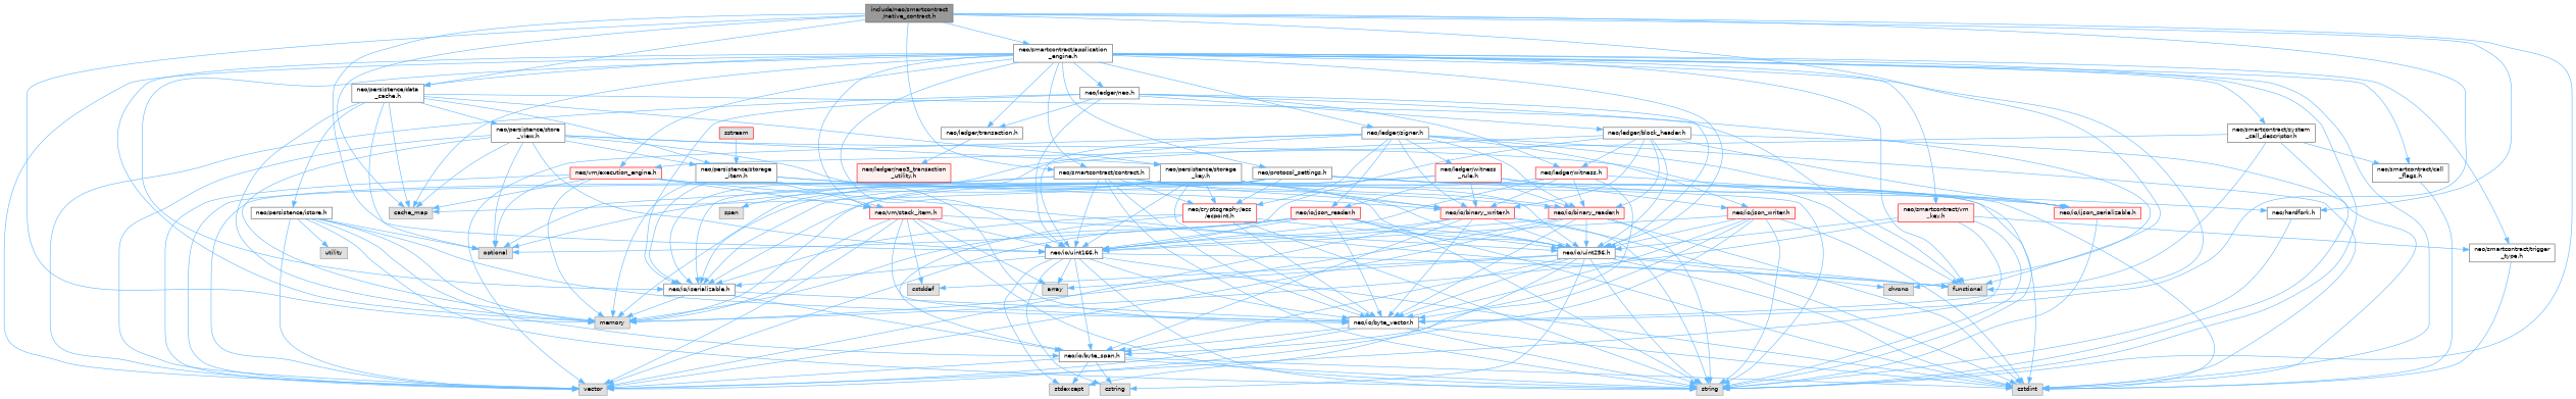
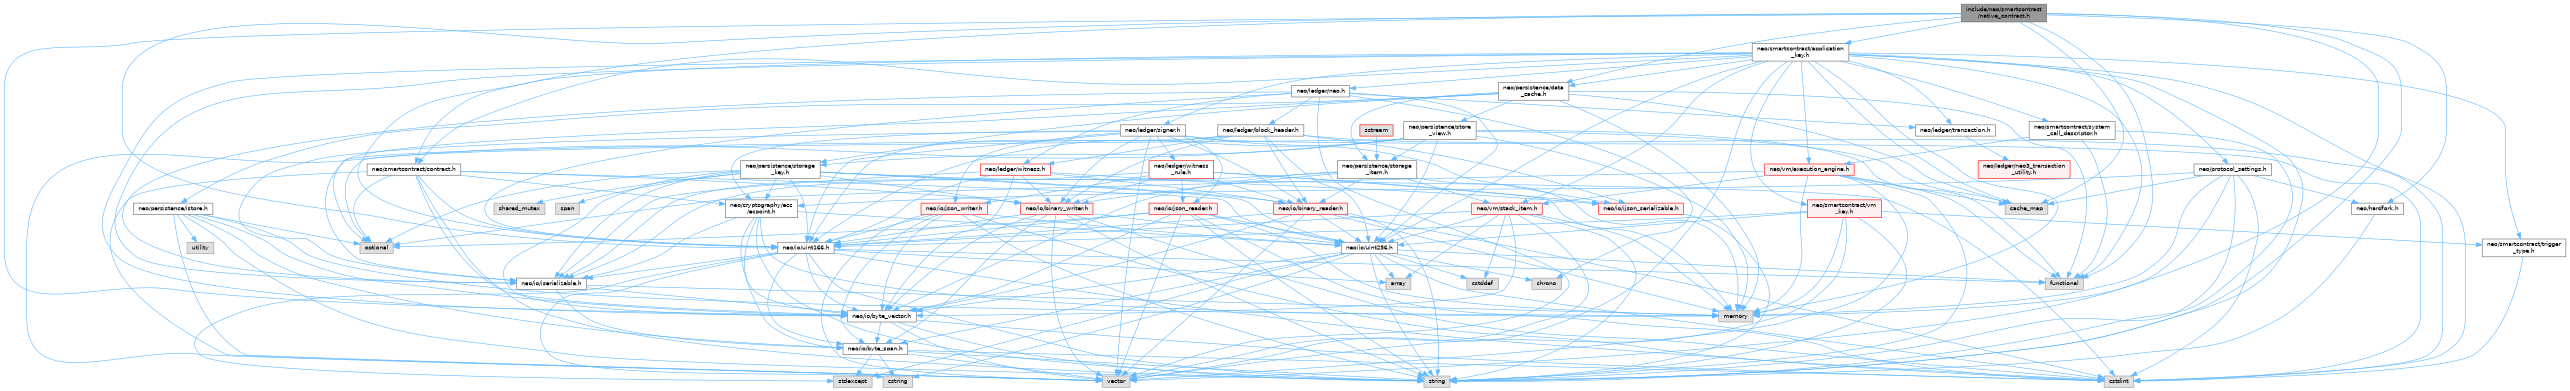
  digraph {
    node [color=grey40 fillcolor=white fontname=Helvetica fontsize=10 shape=box style=filled]
    edge [color=steelblue1 fontname=Helvetica fontsize=10 labelfontname=Helvetica labelfontsize=10 style=solid]
    n1 [color=gray40 fillcolor=grey60 fontcolor=black height=0.2 label="include/neo/smartcontract\l/native_contract.h" width=0.4]
    n2 [height=0.2 label="neo/io/byte_vector.h" width=0.4]
    n3 [color=grey60 fillcolor="#E0E0E0" height=0.2 label=string width=0.4]
    n4 [height=0.2 label="neo/io/uint166.h" width=0.4]
    n5 [color=grey60 fillcolor="#E0E0E0" height=0.2 label=memory width=0.4]
    n6 [color=grey60 fillcolor="#E0E0E0" height=0.2 label=functional width=0.4]
    n7 [height=0.2 label="neo/persistence/data\l_cache.h" width=0.4]
    n8 [color=grey60 fillcolor="#E0E0E0" height=0.2 label=cache_map width=0.4]
-   n9 [height=0.2 label="neo/smartcontract/application\l_engine.h" width=0.4]
+   n9 [height=0.2 label="neo/smartcontract/application\l_key.h" width=0.4]
    n10 [height=0.2 label="neo/smartcontract/contract.h" width=0.4]
    n11 [height=0.2 label="neo/hardfork.h" width=0.4]
    n12 [color=grey60 fillcolor="#E0E0E0" height=0.2 label=vector width=0.4]
    n13 [height=0.2 label="neo/io/byte_span.h" width=0.4]
    n14 [color=grey60 fillcolor="#E0E0E0" height=0.2 label=cstdint width=0.4]
    n15 [color=grey60 fillcolor="#E0E0E0" height=0.2 label=cstring width=0.4]
    n16 [color=grey60 fillcolor="#E0E0E0" height=0.2 label=stdexcept width=0.4]
    n17 [height=0.2 label="neo/io/iserializable.h" width=0.4]
    n18 [color=grey60 fillcolor="#E0E0E0" height=0.2 label=array width=0.4]
    n19 [height=0.2 label="neo/persistence/istore.h" width=0.4]
    n20 [color=grey60 fillcolor="#E0E0E0" height=0.2 label=optional width=0.4]
    n21 [height=0.2 label="neo/persistence/storage\l_item.h" width=0.4]
    n22 [height=0.2 label="neo/persistence/storage\l_key.h" width=0.4]
    n23 [height=0.2 label="neo/persistence/store\l_view.h" width=0.4]
    n24 [color=red fillcolor="#FFF0F0" height=0.2 label="neo/vm/stack_item.h" width=0.4]
    n25 [height=0.2 label="neo/io/uint256.h" width=0.4]
    n26 [height=0.2 label="neo/ledger/neo.h" width=0.4]
    n27 [height=0.2 label="neo/ledger/transaction.h" width=0.4]
    n28 [height=0.2 label="neo/ledger/signer.h" width=0.4]
    n29 [height=0.2 label="neo/protocol_settings.h" width=0.4]
-   n30 [height=0.2 label="neo/smartcontract/call\l_flags.h" width=0.4]
    n31 [height=0.2 label="neo/smartcontract/system\l_call_descriptor.h" width=0.4]
    n32 [color=red fillcolor="#FFF0F0" height=0.2 label="neo/vm/execution_engine.h" width=0.4]
    n33 [height=0.2 label="neo/smartcontract/trigger\l_type.h" width=0.4]
    n34 [color=red fillcolor="#FFF0F0" height=0.2 label="neo/smartcontract/vm\l_key.h" width=0.4]
    n35 [color=red fillcolor="#FFF0F0" height=0.2 label="neo/io/binary_writer.h" width=0.4]
-   n36 [color=red height=0.2 label="neo/cryptography/ecc\l/ecpoint.h" width=0.4]
+   n36 [height=0.2 label="neo/cryptography/ecc\l/ecpoint.h" width=0.4]
    n37 [color=grey60 fillcolor="#E0E0E0" height=0.2 label=utility width=0.4]
    n38 [color=red fillcolor="#FFF0F0" height=0.2 label="neo/io/binary_reader.h" width=0.4]
+   n39 [color=grey60 fillcolor="#E0E0E0" height=0.2 label=shared_mutex width=0.4]
    n40 [color=grey60 fillcolor="#E0E0E0" height=0.2 label=span width=0.4]
    n41 [color=grey60 fillcolor="#E0E0E0" height=0.2 label=cstddef width=0.4]
    n42 [color=red fillcolor="#E0E0E0" height=0.2 label=sstream width=0.4]
    n43 [color=grey60 fillcolor="#E0E0E0" height=0.2 label=chrono width=0.4]
    n44 [height=0.2 label="neo/ledger/block_header.h" width=0.4]
    n45 [color=red height=0.2 label="neo/ledger/witness.h" width=0.4]
    n46 [color=red fillcolor="#FFF0F0" height=0.2 label="neo/ledger/neo3_transaction\l_utility.h" width=0.4]
    n47 [color=red fillcolor="#FFF0F0" height=0.2 label="neo/io/ijson_serializable.h" width=0.4]
    n48 [color=red fillcolor="#FFF0F0" height=0.2 label="neo/io/json_reader.h" width=0.4]
    n49 [color=red fillcolor="#FFF0F0" height=0.2 label="neo/io/json_writer.h" width=0.4]
    n50 [color=red height=0.2 label="neo/ledger/witness\l_rule.h" width=0.4]
    n1 -> n2
    n1 -> n3
    n1 -> n4
    n1 -> n5
    n1 -> n6
    n1 -> n7
    n1 -> n8
    n1 -> n9
    n1 -> n10
    n1 -> n11
    n2 -> n3
    n2 -> n12
    n2 -> n13
    n2 -> n14
    n4 -> n2
    n4 -> n3
    n4 -> n6
    n4 -> n13
    n4 -> n14
    n4 -> n15
    n4 -> n16
    n4 -> n17
    n4 -> n18
    n7 -> n5
    n7 -> n6
    n7 -> n8
    n7 -> n19
    n7 -> n20
    n7 -> n21
    n7 -> n22
    n7 -> n23
    n9 -> n2
    n9 -> n3
    n9 -> n4
    n9 -> n5
    n9 -> n6
    n9 -> n7
    n9 -> n8
    n9 -> n10
    n9 -> n12
    n9 -> n14
    n9 -> n17
    n9 -> n24
    n9 -> n25
    n9 -> n26
    n9 -> n27
    n9 -> n28
    n9 -> n29
-   n9 -> n30
    n9 -> n31
    n9 -> n32
    n9 -> n33
    n9 -> n34
    n10 -> n2
    n10 -> n3
    n10 -> n4
    n10 -> n12
    n10 -> n20
    n10 -> n25
    n10 -> n35
    n10 -> n36
    n11 -> n3
    n13 -> n3
    n13 -> n12
    n13 -> n14
    n13 -> n15
    n13 -> n16
    n17 -> n2
    n17 -> n5
    n17 -> n13
    n19 -> n2
    n19 -> n3
    n19 -> n5
    n19 -> n12
    n19 -> n13
    n19 -> n20
    n19 -> n37
    n21 -> n2
    n21 -> n5
    n21 -> n17
    n21 -> n24
    n21 -> n35
    n21 -> n38
    n22 -> n2
    n22 -> n4
    n22 -> n14
    n22 -> n17
    n22 -> n20
    n22 -> n25
    n22 -> n35
    n22 -> n36
    n22 -> n38
+   n22 -> n39
    n22 -> n40
    n23 -> n4
    n23 -> n5
    n23 -> n6
    n23 -> n8
    n23 -> n12
    n23 -> n20
    n23 -> n21
    n23 -> n22
    n23 -> n25
    n24 -> n2
    n24 -> n3
    n24 -> n4
    n24 -> n5
    n24 -> n12
    n24 -> n18
    n24 -> n25
    n24 -> n41
    n25 -> n2
    n25 -> n3
    n25 -> n6
    n25 -> n13
    n25 -> n14
    n25 -> n15
    n25 -> n16
    n25 -> n18
    n25 -> n41
    n25 -> n43
    n26 -> n4
    n26 -> n12
    n26 -> n17
    n26 -> n25
    n26 -> n27
    n26 -> n43
    n26 -> n44
    n26 -> n45
    n27 -> n46
    n28 -> n4
    n28 -> n12
    n28 -> n14
    n28 -> n17
    n28 -> n35
    n28 -> n36
    n28 -> n38
    n28 -> n47
    n28 -> n48
    n28 -> n49
    n28 -> n50
    n29 -> n3
    n29 -> n5
    n29 -> n8
    n29 -> n11
    n29 -> n12
    n29 -> n14
    n29 -> n36
-   n30 -> n14
    n31 -> n3
    n31 -> n6
-   n31 -> n30
    n31 -> n32
    n32 -> n3
    n32 -> n5
    n32 -> n6
    n32 -> n8
    n32 -> n12
    n32 -> n20
    n32 -> n24
    n33 -> n14
    n34 -> n3
+   n34 -> n4
    n34 -> n5
    n34 -> n12
    n34 -> n25
    n34 -> n33
    n35 -> n2
    n35 -> n3
    n35 -> n4
    n35 -> n12
    n35 -> n13
    n35 -> n14
    n35 -> n25
    n36 -> n2
    n36 -> n3
+   n36 -> n5
    n36 -> n13
    n36 -> n17
    n36 -> n25
    n38 -> n2
    n38 -> n3
    n38 -> n4
    n38 -> n5
    n38 -> n12
    n38 -> n14
    n38 -> n25
    n42 -> n21
    n44 -> n4
    n44 -> n14
    n44 -> n17
    n44 -> n25
    n44 -> n35
    n44 -> n38
    n44 -> n45
    n44 -> n47
    n45 -> n2
    n45 -> n4
    n45 -> n17
    n45 -> n35
    n45 -> n38
    n45 -> n47
    n47 -> n3
    n48 -> n2
    n48 -> n3
    n48 -> n4
    n48 -> n5
    n48 -> n12
    n48 -> n14
    n48 -> n20
    n48 -> n25
    n49 -> n2
    n49 -> n3
    n49 -> n4
    n49 -> n12
    n49 -> n13
    n49 -> n14
    n49 -> n25
    n50 -> n5
    n50 -> n17
    n50 -> n35
    n50 -> n38
    n50 -> n47
    n50 -> n48
    n50 -> n49
  }
